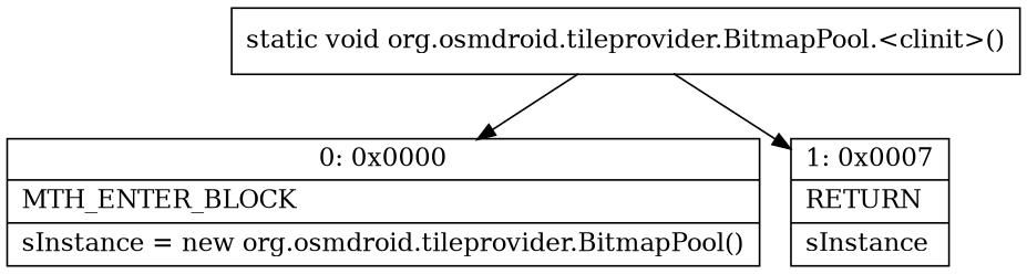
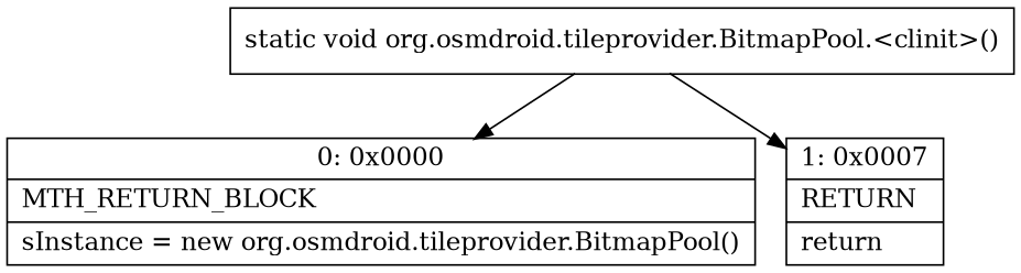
  digraph {
    node [shape=record]
-   n1 [label="{0\:\ 0x0000|MTH_ENTER_BLOCK\l|sInstance = new org.osmdroid.tileprovider.BitmapPool()\l}"]
-   n2 [label="{1\:\ 0x0007|RETURN\l|sInstance\l}"]
+   n1 [label="{0\:\ 0x0000|MTH_RETURN_BLOCK\l|sInstance = new org.osmdroid.tileprovider.BitmapPool()\l}"]
+   n2 [label="{1\:\ 0x0007|RETURN\l|return\l}"]
    n3 [label="{static void org.osmdroid.tileprovider.BitmapPool.\<clinit\>() }"]
    n3 -> n1
    n3 -> n2
  }
